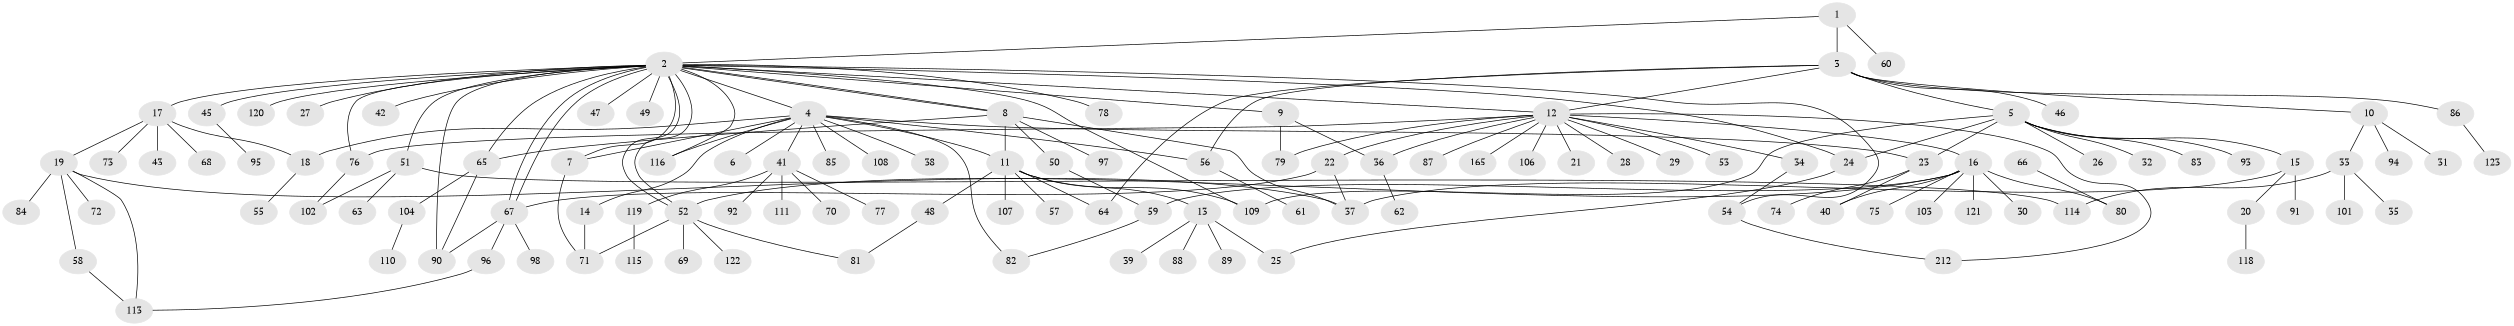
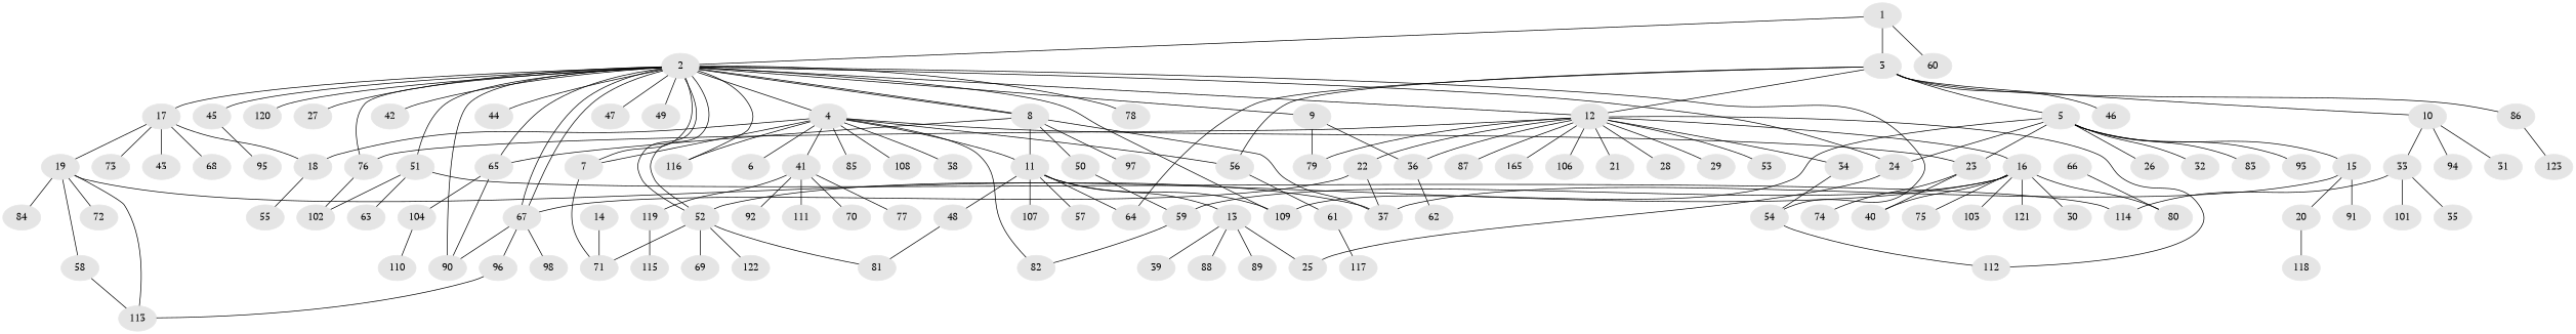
  graph {
    fontname="PT Serif"
    node [color=gray90 fontname="PT Serif" style=filled]
    edge [fontname="PT Serif"]
    1
    2
    3
    60
    4
    7
    8
    9
    12
    17
    24
    27
    42
+   44
    45
    47
    49
    51
    52
    54
    65
    67
    76
    78
    90
    109
    116
    120
    5
    10
    46
    56
    64
    86
    6
    11
    14
    18
    23
    38
    41
    82
    85
    108
    71
    37
    50
    97
    36
    79
    16
    21
    22
    28
    29
    34
    53
    87
    n59 [label=165]
    106
-   112 [label=212]
+   112
    19
    43
    68
    73
    25
    95
    114
    63
    102
    81
    69
    122
    104
    96
    98
    15
    26
    32
    83
    93
    31
    33
    94
    61
    123
    13
    48
    57
    107
    55
    40
    74
    70
    77
    92
    111
    119
    20
    91
    59
    62
    35
    101
    39
    88
    89
    30
    75
    103
    121
    80
    118
    66
    58
    72
    84
    113
    115
+   117
    110
    1 -- 2
    1 -- 3
    1 -- 60
    2 -- 4
    2 -- 7
    2 -- 8
    2 -- 8
    2 -- 9
    2 -- 12
    2 -- 17
    2 -- 24
    2 -- 27
    2 -- 42
+   2 -- 44
    2 -- 45
    2 -- 47
    2 -- 49
    2 -- 51
    2 -- 52
    2 -- 52
    2 -- 54
    2 -- 65
    2 -- 67
    2 -- 67
    2 -- 76
    2 -- 78
    2 -- 90
    2 -- 109
    2 -- 116
    2 -- 120
    3 -- 12
    3 -- 5
    3 -- 10
    3 -- 46
    3 -- 56
    3 -- 64
    3 -- 86
    4 -- 7
    4 -- 116
    4 -- 56
    4 -- 6
    4 -- 11
-   4 -- 14
    4 -- 18
    4 -- 23
    4 -- 38
    4 -- 41
    4 -- 82
    4 -- 85
    4 -- 108
    7 -- 71
    8 -- 65
    8 -- 11
    8 -- 37
    8 -- 50
    8 -- 97
    9 -- 36
    9 -- 79
    12 -- 76
    12 -- 36
    12 -- 79
    12 -- 16
    12 -- 21
    12 -- 22
    12 -- 28
    12 -- 29
    12 -- 34
    12 -- 53
    12 -- 87
    12 -- n59
    12 -- 106
    12 -- 112
    17 -- 18
    17 -- 19
    17 -- 43
    17 -- 68
    17 -- 73
    24 -- 25
    45 -- 95
    51 -- 114
    51 -- 63
    51 -- 102
    52 -- 71
    52 -- 81
    52 -- 69
    52 -- 122
    54 -- 112
    65 -- 90
    65 -- 104
    67 -- 90
    67 -- 96
    67 -- 98
    76 -- 102
    5 -- 24
    5 -- 109
    5 -- 23
    5 -- 15
    5 -- 26
    5 -- 32
    5 -- 83
    5 -- 93
    10 -- 31
    10 -- 33
    10 -- 94
    56 -- 61
    86 -- 123
    11 -- 109
    11 -- 64
    11 -- 13
    11 -- 48
    11 -- 57
    11 -- 107
    14 -- 71
    18 -- 55
    23 -- 40
    23 -- 74
    41 -- 70
    41 -- 77
    41 -- 92
    41 -- 111
    41 -- 119
    50 -- 59
    36 -- 62
    16 -- 52
    16 -- 40
    16 -- 59
    16 -- 30
    16 -- 75
    16 -- 103
    16 -- 121
    16 -- 80
    22 -- 67
    22 -- 37
    34 -- 54
    19 -- 37
    19 -- 58
    19 -- 72
    19 -- 84
    19 -- 113
    104 -- 110
    96 -- 113
    15 -- 37
    15 -- 20
    15 -- 91
    33 -- 114
    33 -- 35
    33 -- 101
+   61 -- 117
    13 -- 25
    13 -- 39
    13 -- 88
    13 -- 89
    48 -- 81
    119 -- 115
    20 -- 118
    59 -- 82
    66 -- 80
    58 -- 113
  }
